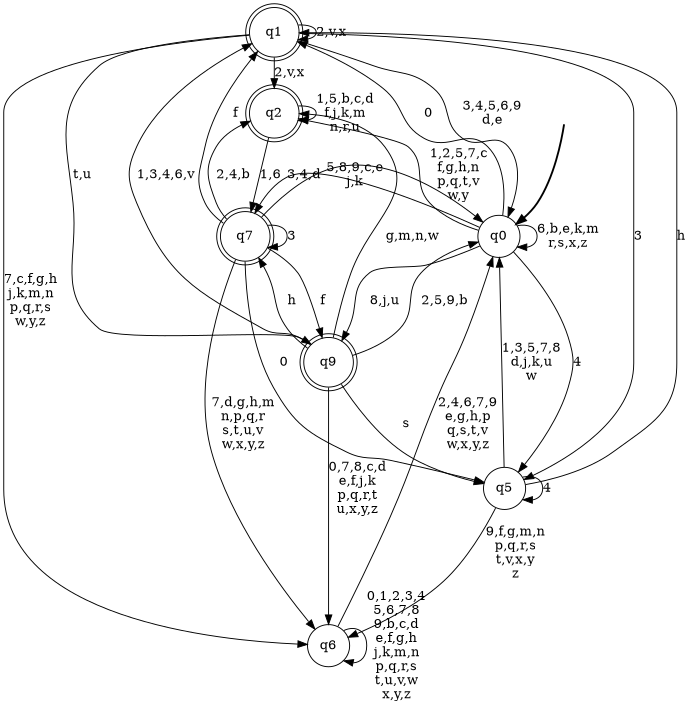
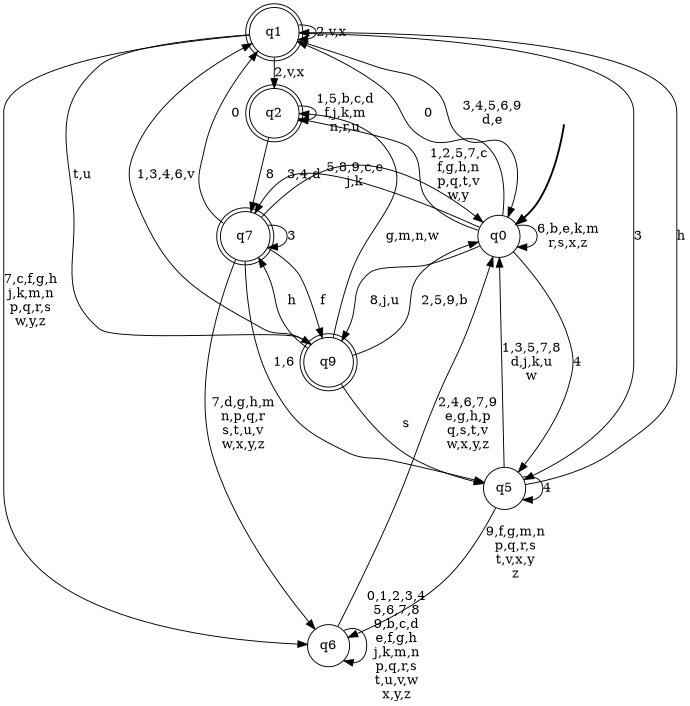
  digraph {
    rankdir=TB
    node [shape=doublecircle style="rounded,filled" color=black fillcolor=white]
    __start0 [height=0 shape=none style=invis width=0 color="" fillcolor=""]
    n2 [label=q0 shape=circle style=filled]
    n3 [label=q1]
    n4 [label=q2]
    n5 [label=q7]
    n6 [label=q9]
    n7 [label=q5 shape=circle style=filled]
    n8 [label=q6 shape=circle style=filled]
    subgraph cluster_1 {
      nodesep=0.15
      ranksep=0.15
      style=invis
      __start0
      n2
    }
    __start0 -> n2 [penwidth=2]
    n2 -> n2 [label="6,b,e,k,m\nr,s,x,z"]
    n2 -> n3 [label=0]
    n2 -> n4 [label="1,2,5,7,c\nf,g,h,n\np,q,t,v\nw,y"]
    n2 -> n5 [label="3,4,d"]
    n2 -> n6 [label="8,j,u"]
    n2 -> n7 [label=4]
    n3 -> n2 [label="3,4,5,6,9\nd,e"]
    n3 -> n3 [label="2,v,x"]
    n3 -> n4 [label="2,v,x"]
    n3 -> n6 [label="t,u"]
    n3 -> n7 [label=3]
    n3 -> n8 [label="7,c,f,g,h\nj,k,m,n\np,q,r,s\nw,y,z"]
    n4 -> n4 [label="1,5,b,c,d\nf,j,k,m\nn,r,u"]
-   n4 -> n5 [label="1,6"]
+   n4 -> n5 [label=8]
    n5 -> n2 [label="5,8,9,c,e\nj,k"]
-   n5 -> n3 [label=f]
-   n5 -> n4 [label="2,4,b"]
+   n5 -> n3 [label=0]
    n5 -> n5 [label=3]
    n5 -> n6 [label=f]
-   n5 -> n7 [label=0]
+   n5 -> n7 [label="1,6"]
    n5 -> n8 [label="7,d,g,h,m\nn,p,q,r\ns,t,u,v\nw,x,y,z"]
    n6 -> n2 [label="2,5,9,b"]
    n6 -> n3 [label="1,3,4,6,v"]
    n6 -> n4 [label="g,m,n,w"]
    n6 -> n5 [label=h]
    n6 -> n7 [label=s]
-   n6 -> n8 [label="0,7,8,c,d\ne,f,j,k\np,q,r,t\nu,x,y,z"]
    n7 -> n2 [label="1,3,5,7,8\nd,j,k,u\nw"]
    n7 -> n3 [label=h]
    n7 -> n7 [label=4]
    n7 -> n8 [label="9,f,g,m,n\np,q,r,s\nt,v,x,y\nz"]
    n8 -> n2 [label="2,4,6,7,9\ne,g,h,p\nq,s,t,v\nw,x,y,z"]
    n8 -> n8 [label="0,1,2,3,4\n5,6,7,8\n9,b,c,d\ne,f,g,h\nj,k,m,n\np,q,r,s\nt,u,v,w\nx,y,z"]
  }
